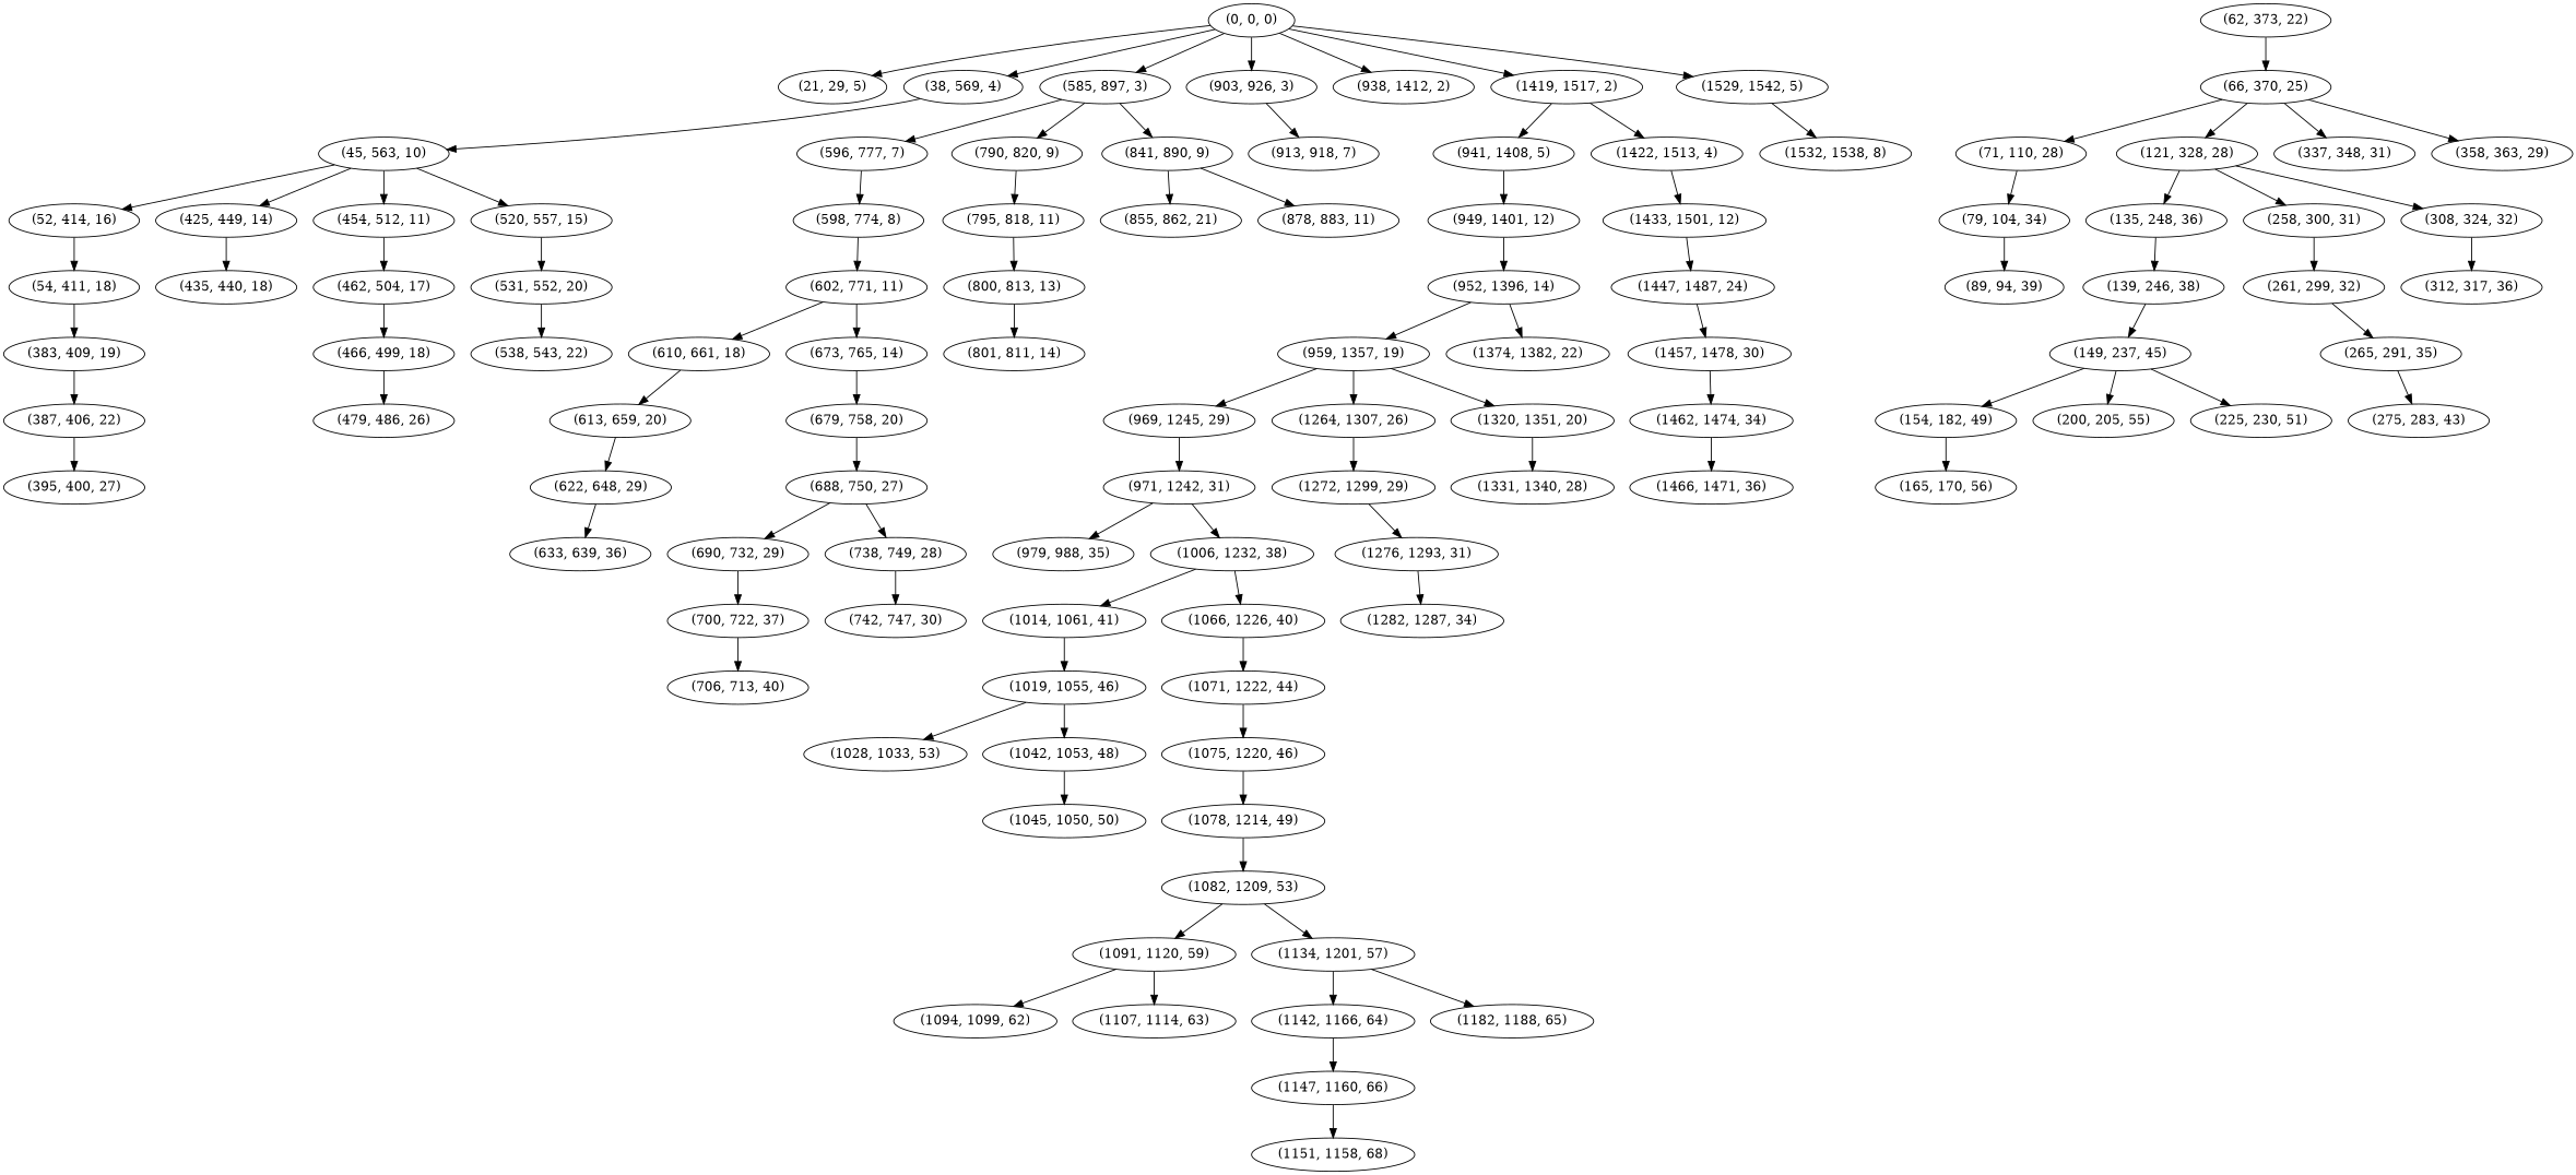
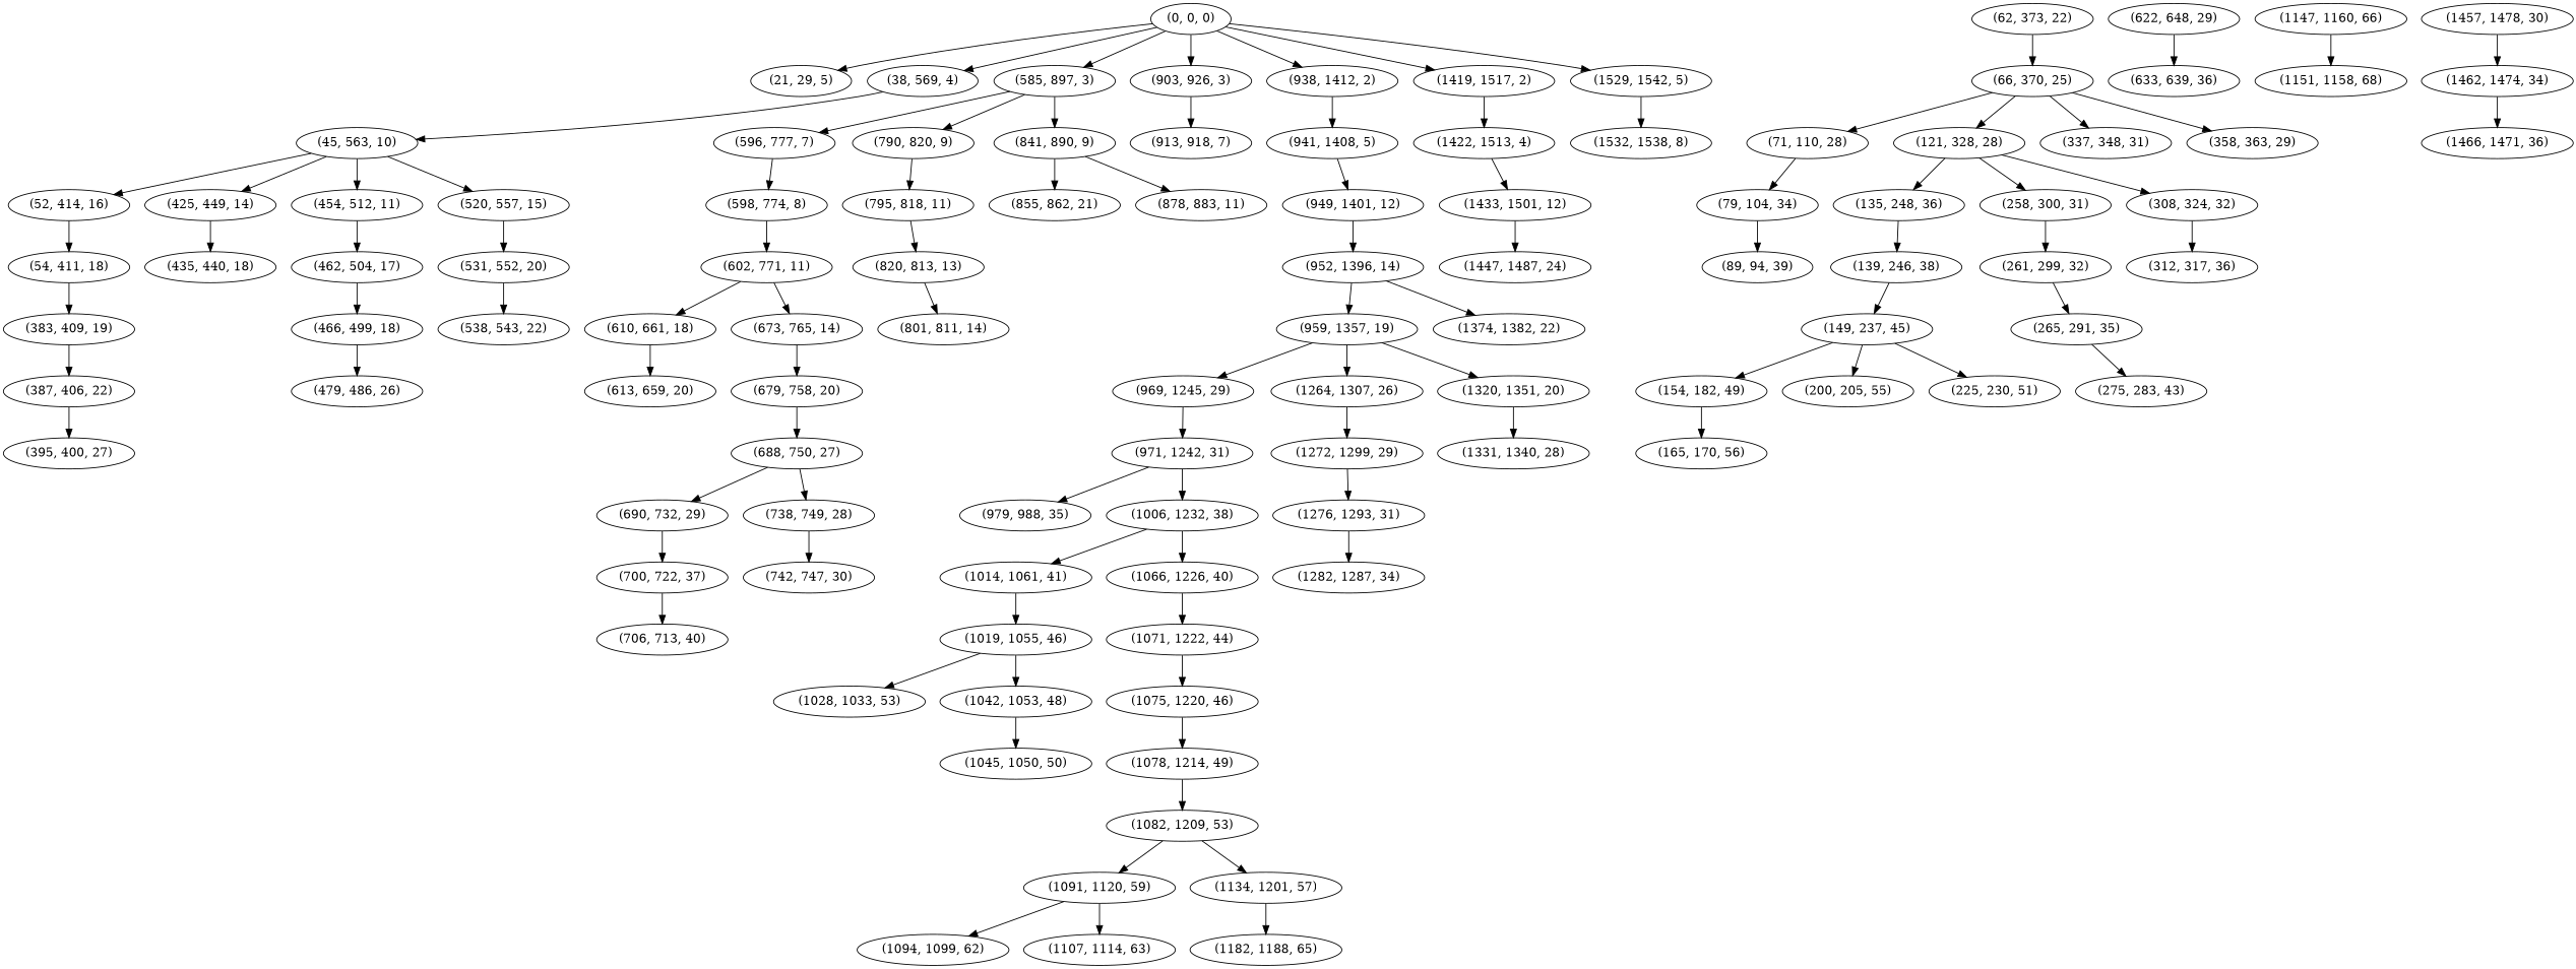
  digraph {
    "(0, 0, 0)"
    "(21, 29, 5)"
    "(38, 569, 4)"
    "(585, 897, 3)"
    "(903, 926, 3)"
    "(938, 1412, 2)"
    "(1419, 1517, 2)"
    "(1529, 1542, 5)"
    "(45, 563, 10)"
    "(596, 777, 7)"
    "(790, 820, 9)"
    "(841, 890, 9)"
    "(913, 918, 7)"
    "(941, 1408, 5)"
    "(1422, 1513, 4)"
    "(1532, 1538, 8)"
    "(52, 414, 16)"
    "(425, 449, 14)"
    "(454, 512, 11)"
    "(520, 557, 15)"
    "(54, 411, 18)"
    "(435, 440, 18)"
    "(462, 504, 17)"
    "(531, 552, 20)"
    "(383, 409, 19)"
    "(387, 406, 22)"
    "(62, 373, 22)"
    "(66, 370, 25)"
    "(71, 110, 28)"
    "(121, 328, 28)"
    "(337, 348, 31)"
    "(358, 363, 29)"
    "(79, 104, 34)"
    "(135, 248, 36)"
    "(258, 300, 31)"
    "(308, 324, 32)"
    "(89, 94, 39)"
    "(139, 246, 38)"
    "(261, 299, 32)"
    "(312, 317, 36)"
    "(149, 237, 45)"
    "(154, 182, 49)"
    "(200, 205, 55)"
    "(225, 230, 51)"
    "(165, 170, 56)"
    "(265, 291, 35)"
    "(275, 283, 43)"
    "(395, 400, 27)"
    "(466, 499, 18)"
    "(479, 486, 26)"
    "(538, 543, 22)"
    "(598, 774, 8)"
    "(795, 818, 11)"
    "(855, 862, 21)"
    "(878, 883, 11)"
    "(602, 771, 11)"
    "(610, 661, 18)"
    "(673, 765, 14)"
    "(613, 659, 20)"
    "(679, 758, 20)"
    "(622, 648, 29)"
    "(633, 639, 36)"
    "(688, 750, 27)"
    "(690, 732, 29)"
    "(738, 749, 28)"
    "(700, 722, 37)"
    "(742, 747, 30)"
    "(706, 713, 40)"
-   "(800, 813, 13)"
+   "(800, 813, 13)" [label="(820, 813, 13)"]
    "(801, 811, 14)"
    "(949, 1401, 12)"
    "(952, 1396, 14)"
    "(959, 1357, 19)"
    "(1374, 1382, 22)"
    "(969, 1245, 29)"
    "(1264, 1307, 26)"
    "(1320, 1351, 20)"
    "(971, 1242, 31)"
    "(1272, 1299, 29)"
    "(1331, 1340, 28)"
    "(979, 988, 35)"
    "(1006, 1232, 38)"
    "(1014, 1061, 41)"
    "(1066, 1226, 40)"
    "(1019, 1055, 46)"
    "(1071, 1222, 44)"
    "(1028, 1033, 53)"
    "(1042, 1053, 48)"
    "(1045, 1050, 50)"
    "(1075, 1220, 46)"
    "(1078, 1214, 49)"
    "(1082, 1209, 53)"
    "(1091, 1120, 59)"
    "(1134, 1201, 57)"
    "(1094, 1099, 62)"
    "(1107, 1114, 63)"
-   "(1142, 1166, 64)"
    "(1182, 1188, 65)"
    "(1147, 1160, 66)"
    "(1151, 1158, 68)"
    "(1276, 1293, 31)"
    "(1282, 1287, 34)"
    "(1433, 1501, 12)"
    "(1447, 1487, 24)"
    "(1457, 1478, 30)"
    "(1462, 1474, 34)"
    "(1466, 1471, 36)"
    "(0, 0, 0)" -> "(21, 29, 5)"
    "(0, 0, 0)" -> "(38, 569, 4)"
    "(0, 0, 0)" -> "(585, 897, 3)"
    "(0, 0, 0)" -> "(903, 926, 3)"
    "(0, 0, 0)" -> "(938, 1412, 2)"
    "(0, 0, 0)" -> "(1419, 1517, 2)"
    "(0, 0, 0)" -> "(1529, 1542, 5)"
    "(38, 569, 4)" -> "(45, 563, 10)"
    "(585, 897, 3)" -> "(596, 777, 7)"
    "(585, 897, 3)" -> "(790, 820, 9)"
    "(585, 897, 3)" -> "(841, 890, 9)"
    "(903, 926, 3)" -> "(913, 918, 7)"
-   "(1419, 1517, 2)" -> "(941, 1408, 5)"
+   "(938, 1412, 2)" -> "(941, 1408, 5)"
    "(1419, 1517, 2)" -> "(1422, 1513, 4)"
    "(1529, 1542, 5)" -> "(1532, 1538, 8)"
    "(45, 563, 10)" -> "(52, 414, 16)"
    "(45, 563, 10)" -> "(425, 449, 14)"
    "(45, 563, 10)" -> "(454, 512, 11)"
    "(45, 563, 10)" -> "(520, 557, 15)"
    "(596, 777, 7)" -> "(598, 774, 8)"
    "(790, 820, 9)" -> "(795, 818, 11)"
    "(841, 890, 9)" -> "(855, 862, 21)"
    "(841, 890, 9)" -> "(878, 883, 11)"
    "(941, 1408, 5)" -> "(949, 1401, 12)"
    "(1422, 1513, 4)" -> "(1433, 1501, 12)"
    "(52, 414, 16)" -> "(54, 411, 18)"
    "(425, 449, 14)" -> "(435, 440, 18)"
    "(454, 512, 11)" -> "(462, 504, 17)"
    "(520, 557, 15)" -> "(531, 552, 20)"
    "(54, 411, 18)" -> "(383, 409, 19)"
    "(462, 504, 17)" -> "(466, 499, 18)"
    "(531, 552, 20)" -> "(538, 543, 22)"
    "(383, 409, 19)" -> "(387, 406, 22)"
    "(387, 406, 22)" -> "(395, 400, 27)"
    "(62, 373, 22)" -> "(66, 370, 25)"
    "(66, 370, 25)" -> "(71, 110, 28)"
    "(66, 370, 25)" -> "(121, 328, 28)"
    "(66, 370, 25)" -> "(337, 348, 31)"
    "(66, 370, 25)" -> "(358, 363, 29)"
    "(71, 110, 28)" -> "(79, 104, 34)"
    "(121, 328, 28)" -> "(135, 248, 36)"
    "(121, 328, 28)" -> "(258, 300, 31)"
    "(121, 328, 28)" -> "(308, 324, 32)"
    "(79, 104, 34)" -> "(89, 94, 39)"
    "(135, 248, 36)" -> "(139, 246, 38)"
    "(258, 300, 31)" -> "(261, 299, 32)"
    "(308, 324, 32)" -> "(312, 317, 36)"
    "(139, 246, 38)" -> "(149, 237, 45)"
    "(261, 299, 32)" -> "(265, 291, 35)"
    "(149, 237, 45)" -> "(154, 182, 49)"
    "(149, 237, 45)" -> "(200, 205, 55)"
    "(149, 237, 45)" -> "(225, 230, 51)"
    "(154, 182, 49)" -> "(165, 170, 56)"
    "(265, 291, 35)" -> "(275, 283, 43)"
    "(466, 499, 18)" -> "(479, 486, 26)"
    "(598, 774, 8)" -> "(602, 771, 11)"
    "(795, 818, 11)" -> "(800, 813, 13)"
    "(602, 771, 11)" -> "(610, 661, 18)"
    "(602, 771, 11)" -> "(673, 765, 14)"
    "(610, 661, 18)" -> "(613, 659, 20)"
    "(673, 765, 14)" -> "(679, 758, 20)"
-   "(613, 659, 20)" -> "(622, 648, 29)"
    "(679, 758, 20)" -> "(688, 750, 27)"
    "(622, 648, 29)" -> "(633, 639, 36)"
    "(688, 750, 27)" -> "(690, 732, 29)"
    "(688, 750, 27)" -> "(738, 749, 28)"
    "(690, 732, 29)" -> "(700, 722, 37)"
    "(738, 749, 28)" -> "(742, 747, 30)"
    "(700, 722, 37)" -> "(706, 713, 40)"
    "(800, 813, 13)" -> "(801, 811, 14)"
    "(949, 1401, 12)" -> "(952, 1396, 14)"
    "(952, 1396, 14)" -> "(959, 1357, 19)"
    "(952, 1396, 14)" -> "(1374, 1382, 22)"
    "(959, 1357, 19)" -> "(969, 1245, 29)"
    "(959, 1357, 19)" -> "(1264, 1307, 26)"
    "(959, 1357, 19)" -> "(1320, 1351, 20)"
    "(969, 1245, 29)" -> "(971, 1242, 31)"
    "(1264, 1307, 26)" -> "(1272, 1299, 29)"
    "(1320, 1351, 20)" -> "(1331, 1340, 28)"
    "(971, 1242, 31)" -> "(979, 988, 35)"
    "(971, 1242, 31)" -> "(1006, 1232, 38)"
    "(1272, 1299, 29)" -> "(1276, 1293, 31)"
    "(1006, 1232, 38)" -> "(1014, 1061, 41)"
    "(1006, 1232, 38)" -> "(1066, 1226, 40)"
    "(1014, 1061, 41)" -> "(1019, 1055, 46)"
    "(1066, 1226, 40)" -> "(1071, 1222, 44)"
    "(1019, 1055, 46)" -> "(1028, 1033, 53)"
    "(1019, 1055, 46)" -> "(1042, 1053, 48)"
    "(1071, 1222, 44)" -> "(1075, 1220, 46)"
    "(1042, 1053, 48)" -> "(1045, 1050, 50)"
    "(1075, 1220, 46)" -> "(1078, 1214, 49)"
    "(1078, 1214, 49)" -> "(1082, 1209, 53)"
    "(1082, 1209, 53)" -> "(1091, 1120, 59)"
    "(1082, 1209, 53)" -> "(1134, 1201, 57)"
    "(1091, 1120, 59)" -> "(1094, 1099, 62)"
    "(1091, 1120, 59)" -> "(1107, 1114, 63)"
-   "(1134, 1201, 57)" -> "(1142, 1166, 64)"
    "(1134, 1201, 57)" -> "(1182, 1188, 65)"
-   "(1142, 1166, 64)" -> "(1147, 1160, 66)"
    "(1147, 1160, 66)" -> "(1151, 1158, 68)"
    "(1276, 1293, 31)" -> "(1282, 1287, 34)"
    "(1433, 1501, 12)" -> "(1447, 1487, 24)"
-   "(1447, 1487, 24)" -> "(1457, 1478, 30)"
    "(1457, 1478, 30)" -> "(1462, 1474, 34)"
    "(1462, 1474, 34)" -> "(1466, 1471, 36)"
  }
